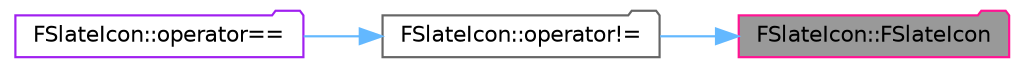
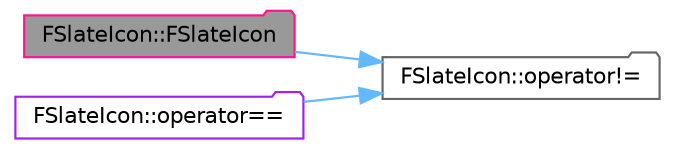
  digraph {
    rankdir=RL
    node [fillcolor=white fontname=Helvetica fontsize=10 shape=folder style=filled]
    edge [color=steelblue1 dir=back fontname=Helvetica fontsize=10 labelfontname=Helvetica labelfontsize=10 style=solid]
    n1 [color=deeppink fillcolor=grey60 fontcolor=black height=0.2 label="FSlateIcon::FSlateIcon" width=0.4]
    n2 [color=gray40 height=0.2 label="FSlateIcon::operator!=" width=0.4]
    n3 [color=purple height=0.2 label="FSlateIcon::operator==" width=0.4]
-   n1 -> n2
+   n2 -> n1
    n2 -> n3
  }
